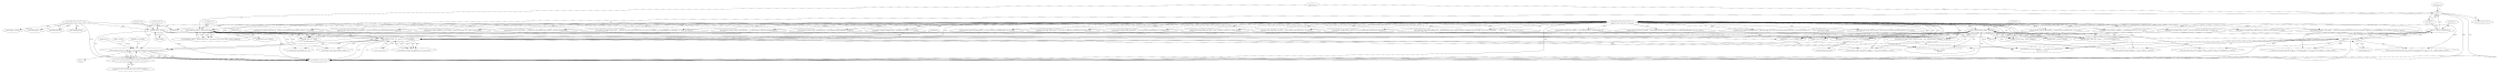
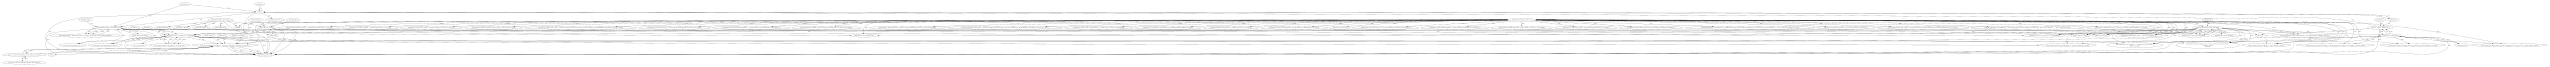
  digraph {
    fontname="Liberation Sans"
    node [fontname="Liberation Sans"]
    edge [fontname="Liberation Sans"]
    n1 [label="(Call,command_fail(si, fault_noprivs, _(\"You are not authorized to execute this command.\")))"]
    n2 [label="(Call,_(\"You are not authorized to execute this command.\"))"]
    n3 [label="(Block,)"]
    n4 [label="(MethodReturn,static void)"]
    n5 [label="(Literal,\"You are not authorized to execute this command.\")"]
    n6 [label="(Call,has_priv(si, PRIV_CHAN_AUSPEX))"]
    n7 [label="(Call,chanacs_source_has_flag(mc, si, CA_ACLVIEW))"]
    n8 [label="(Call,command_fail(si, fault_noprivs, _(\"You are not logged in.\")))"]
    n9 [label="(Call,do_list(si, mc, flags))"]
    n10 [label="(Call,command_fail(si, fault_needmoreparams, STR_INSUFFICIENT_PARAMS, \"FLAGS\"))"]
    n11 [label="(Call,!has_priv(si, PRIV_CHAN_AUSPEX))"]
    n12 [label="(Call,do_list(si, mc, 0))"]
    n13 [label="(Identifier,PRIV_CHAN_AUSPEX)"]
    n14 [label="(Call,command_success_string(si, str1, _(\"Flags for \2%s\2 in \2%s\2 are \2%s\2.\"),\n\t\t\t\t\t\ttarget, channel,\n\t\t\t\t\t\tstr1))"]
    n15 [label="(Call,command_fail(si, fault_nosuch_target, _(\"\2%s\2 is not registered.\"), target))"]
    n16 [label="(Call,command_success_string(si, \"\", _(\"No flags for \2%s\2 in \2%s\2.\"),\n\t\t\t\t\t\ttarget, channel))"]
    n17 [label="(Call,command_fail(si, fault_noprivs, _(\"\2%s\2 is closed.\"), channel))"]
    n18 [label="(Call,chanacs_source_flags(mc, si))"]
    n19 [label="(Call,chanacs_source_has_flag(mc, si, CA_FOUNDER))"]
    n20 [label="(You,CA_ACLVIEW)"]
    n21 [label="(Call,chanacs_find_host_literal(mc, target, 0))"]
    n22 [label="(Call,!chanacs_source_has_flag(mc, si, CA_ACLVIEW))"]
    n23 [label="(Call,chanacs_find_literal(mc, mt, 0))"]
    n24 [label="(MethodParameterIn,sourceinfo_t *si)"]
    n25 [label="(Call,command_fail(si, fault_toomany, _(\"Channel %s access list is full.\"), mc->name))"]
    n26 [label="(Call,command_success_nodata(si, _(\"Cleared flags in \2%s\2.\"), mc->name))"]
    n27 [label="(Call,command_fail(si, fault_noprivs, _(\"You may not remove a founder's +f access.\")))"]
    n28 [label="(Call,command_fail(si, fault_nochange, _(\"Channel access to \2%s\2 for \2%s\2 unchanged.\"), channel, target))"]
    n29 [label="(Call,command_fail(si, fault_nosuch_target, _(\"\2%s\2 is not registered.\"), target))"]
    n30 [label="(Call,command_fail(si, fault_noprivs, _(\"You are not allowed to set \2%s\2 on \2%s\2 in \2%s\2.\"), bitmask_to_flags2(addflags, removeflags), target, mc->name))"]
    n31 [label="(Call,command_fail(si, fault_toomany, _(\"\2%s\2 cannot take foundership of a channel.\"), mt->name))"]
    n32 [label="(Call,command_fail(si, fault_needmoreparams, _(\"Syntax: FLAGS <#channel> MODIFY [target] <flags>\")))"]
    n33 [label="(Call,command_fail(si, fault_nosuch_target, _(\"Channel \2%s\2 is not registered.\"), channel))"]
    n34 [label="(Call,logcommand(si, CMDLOG_SET, \"FLAGS: \2%s\2 \2%s\2 \2%s\2\", mc->name, target, flagstr))"]
    n35 [label="(Call,command_fail(si, fault_noprivs, _(\"Only %d founders allowed per channel.\"), chansvs.maxfounders))"]
    n36 [label="(Call,command_fail(si, fault_noprivs, _(\"You are not allowed to set \2%s\2 on \2%s\2 in \2%s\2.\"), bitmask_to_flags2(addflags, removeflags), mt->name, mc->name))"]
    n37 [label="(Call,command_fail(si, fault_needmoreparams, _(\"Syntax: FLAGS <channel> [target] [flags]\")))"]
    n38 [label="(Call,command_fail(si, fault_needmoreparams, STR_INSUFFICIENT_PARAMS, \"FLAGS\"))"]
    n39 [label="(Call,logcommand(si, CMDLOG_DO, \"CLEAR:FLAGS: \2%s\2\", mc->name))"]
    n40 [label="(Call,command_fail(si, fault_badparams, _(\"Usage: FLAGS %s [target] [flags]\"), mc->name))"]
    n41 [label="(Call,get_source_name(si))"]
    n42 [label="(Call,command_fail(si, fault_noprivs, _(\"You are not authorized to execute this command.\")))"]
    n43 [label="(Call,command_fail(si, fault_badparams, _(\"You may not set founder status on a hostmask.\")))"]
    n44 [label="(Call,command_success_nodata(si, _(\"Flags \2%s\2 were set on \2%s\2 in \2%s\2.\"), flagstr, target, channel))"]
    n45 [label="(Call,logcommand(si, CMDLOG_GET, \"FLAGS: \2%s\2 on \2%s\2\", mc->name, target))"]
    n46 [label="(Call,command_fail(si, fault_toomany, _(\"Channel %s access list is full.\"), mc->name))"]
    n47 [label="(Call,command_fail(si, fault_noprivs, \"You are not authorized to perform this operation.\"))"]
    n48 [label="(Call,command_fail(si, fault_badparams, _(\"Invalid template name given, use /%s%s TEMPLATE %s for a list\"), ircd->uses_rcommand ? \"\" : \"msg \", chansvs.me->disp, mc->name))"]
    n49 [label="(Call,command_fail(si, fault_noprivs, _(\"You may not remove the last founder.\")))"]
    n50 [label="(Call,command_fail(si, fault_noprivs, _(\"\2%s\2 does not wish to be added to channel access lists (NEVEROP set).\"), mt->name))"]
    n51 [label="(Call,command_fail(si, fault_badparams, _(\"No valid flags given, use /%s%s HELP FLAGS for a list\"), ircd->uses_rcommand ? \"\" : \"msg \", chansvs.me->disp))"]
    n52 [label="(Call,command_fail(si, fault_toomany, _(\"\2%s\2 has too many channels registered.\"), mt->name))"]
    1000106
    n54 [label="(Call,metadata_find(mc, \"private:close:closer\"))"]
    n55 [label="(Call,metadata_find(mc, \"private:close:closer\") && (target || !has_priv(si, PRIV_CHAN_AUSPEX)))"]
    n56 [label="(Literal,\"private:close:closer\")"]
    n57 [label="(Call,!mc)"]
    n58 [label="(Identifier,mc)"]
    n59 [label="(ControlStructure,if (!mc))"]
    n60 [label="(Call,mc = mychan_find(channel))"]
    n61 [label="(Call,mychan_find(channel))"]
    n62 [label="(Block,)"]
    n63 [label="(Identifier,channel)"]
    n64 [label="(Call,*channel = parv[0])"]
    n65 [label="(Call,parv[0])"]
    n66 [label="(MethodParameterIn,char *parv[])"]
    n67 [label="(Call,sstrdup(parv[1]))"]
    n68 [label="(Call,*flagstr = parv[2])"]
    n69 [label="(Call,strchr(parv[2], ' '))"]
    n70 [label="(Call,strdup(parv[2]))"]
    n71 [label="(Identifier,mc)"]
    n72 [label="(Identifier,si)"]
    n73 [label="(Identifier,target)"]
    n74 [label="(Identifier,channel)"]
    n75 [label="(Identifier,mc)"]
    n76 [label="(Return,return;)"]
    n77 [label="(Identifier,target)"]
    n78 [label="(Identifier,si)"]
    n79 [label="(Identifier,mc)"]
    n80 [label="(Identifier,si)"]
    n81 [label="(Identifier,si)"]
    n82 [label="(Identifier,fault_noprivs)"]
    n1 -> n2 [label="CFG: "]
    n1 -> n3 [label="AST: "]
    n1 -> n4 [label="DDG: "]
    n1 -> n4 [label="DDG: "]
    n1 -> n4 [label="DDG: "]
    n1 -> n4 [label="DDG: "]
    n2 -> n1 [label="AST: "]
    n2 -> n1 [label="DDG: "]
    n2 -> n5 [label="CFG: "]
    n5 -> n2 [label="AST: "]
    n6 -> n1 [label="DDG: "]
    n6 -> n4 [label="DDG: "]
    n6 -> n7 [label="DDG: "]
    n6 -> n8 [label="DDG: "]
    n6 -> n9 [label="DDG: "]
    n6 -> n10 [label="DDG: "]
    n6 -> n11 [label="AST: "]
    n6 -> n11 [label="DDG: "]
    n6 -> n11 [label="DDG: "]
    n6 -> n12 [label="DDG: "]
    n6 -> n13 [label="CFG: "]
    n6 -> n14 [label="DDG: "]
    n6 -> n15 [label="DDG: "]
    n6 -> n16 [label="DDG: "]
    n6 -> n17 [label="DDG: "]
    n6 -> n18 [label="DDG: "]
    n6 -> n19 [label="DDG: "]
    n7 -> n1 [label="DDG: "]
    n7 -> n4 [label="DDG: "]
    n7 -> n4 [label="DDG: "]
    n7 -> n14 [label="DDG: "]
    n7 -> n15 [label="DDG: "]
    n7 -> n16 [label="DDG: "]
    n7 -> n20 [label="CFG: "]
    n7 -> n21 [label="DDG: "]
    n7 -> n22 [label="AST: "]
    n7 -> n22 [label="DDG: "]
    n7 -> n22 [label="DDG: "]
    n7 -> n22 [label="DDG: "]
    n7 -> n23 [label="DDG: "]
    n11 -> n6 [label="CFG: "]
    n13 -> n6 [label="AST: "]
    n20 -> n7 [label="AST: "]
    n22 -> n7 [label="CFG: "]
    n24 -> n1 [label="DDG: "]
    n24 -> n4 [label="DDG: "]
    n24 -> n6 [label="DDG: "]
    n24 -> n7 [label="DDG: "]
    n24 -> n8 [label="DDG: "]
    n24 -> n9 [label="DDG: "]
    n24 -> n10 [label="DDG: "]
    n24 -> n12 [label="DDG: "]
    n24 -> n14 [label="DDG: "]
    n24 -> n15 [label="DDG: "]
    n24 -> n16 [label="DDG: "]
    n24 -> n17 [label="DDG: "]
    n24 -> n18 [label="DDG: "]
    n24 -> n19 [label="DDG: "]
    n24 -> n25 [label="DDG: "]
    n24 -> n26 [label="DDG: "]
    n24 -> n27 [label="DDG: "]
    n24 -> n28 [label="DDG: "]
    n24 -> n29 [label="DDG: "]
    n24 -> n30 [label="DDG: "]
    n24 -> n31 [label="DDG: "]
    n24 -> n32 [label="DDG: "]
    n24 -> n33 [label="DDG: "]
    n24 -> n34 [label="DDG: "]
    n24 -> n35 [label="DDG: "]
    n24 -> n36 [label="DDG: "]
    n24 -> n37 [label="DDG: "]
    n24 -> n38 [label="DDG: "]
    n24 -> n39 [label="DDG: "]
    n24 -> n40 [label="DDG: "]
-   n19 -> n41 [label="DDG: "]
+   n24 -> n41 [label="DDG: "]
    n24 -> n42 [label="DDG: "]
    n24 -> n43 [label="DDG: "]
    n24 -> n44 [label="DDG: "]
    n24 -> n45 [label="DDG: "]
    n24 -> n46 [label="DDG: "]
    n24 -> n47 [label="DDG: "]
    n24 -> n48 [label="DDG: "]
    n24 -> n49 [label="DDG: "]
    n24 -> n50 [label="DDG: "]
    n24 -> n51 [label="DDG: "]
    n24 -> n52 [label="DDG: "]
    n24 -> 1000106 [label="AST: "]
    n54 -> n4 [label="DDG: "]
    n54 -> n7 [label="DDG: "]
    n54 -> n9 [label="DDG: "]
    n54 -> n12 [label="DDG: "]
    n54 -> n18 [label="DDG: "]
    n54 -> n19 [label="DDG: "]
    n54 -> n21 [label="DDG: "]
    n54 -> n23 [label="DDG: "]
    n54 -> n55 [label="AST: "]
    n54 -> n55 [label="DDG: "]
    n54 -> n55 [label="DDG: "]
    n54 -> n56 [label="CFG: "]
    n55 -> n54 [label="CFG: "]
    n56 -> n54 [label="AST: "]
    n57 -> n4 [label="DDG: "]
    n57 -> n4 [label="DDG: "]
    n57 -> n54 [label="DDG: "]
    n57 -> n58 [label="CFG: "]
    n57 -> n59 [label="AST: "]
    n58 -> n57 [label="AST: "]
    n58 -> n60 [label="CFG: "]
    n60 -> n4 [label="DDG: "]
    n60 -> n57 [label="DDG: "]
    n60 -> n61 [label="DDG: "]
    n60 -> n62 [label="AST: "]
    n61 -> n4 [label="DDG: "]
    n61 -> n14 [label="DDG: "]
    n61 -> n16 [label="DDG: "]
    n61 -> n17 [label="DDG: "]
    n61 -> n28 [label="DDG: "]
    n61 -> n33 [label="DDG: "]
    n61 -> n44 [label="DDG: "]
    n61 -> n60 [label="AST: "]
    n61 -> n60 [label="DDG: "]
    n61 -> n63 [label="CFG: "]
    n63 -> n61 [label="AST: "]
    n64 -> n4 [label="DDG: "]
    n64 -> n4 [label="DDG: "]
    n64 -> n61 [label="DDG: "]
    n64 -> n62 [label="AST: "]
    n64 -> n65 [label="CFG: "]
    n65 -> n64 [label="AST: "]
    n66 -> n4 [label="DDG: "]
    n66 -> 1000106 [label="AST: "]
    n66 -> n64 [label="DDG: "]
    n66 -> n67 [label="DDG: "]
    n66 -> n68 [label="DDG: "]
    n66 -> n69 [label="DDG: "]
    n66 -> n70 [label="DDG: "]
    n71 -> n7 [label="AST: "]
    n72 -> n57 [label="CFG: "]
    n73 -> n54 [label="CFG: "]
    n74 -> n64 [label="AST: "]
    n75 -> n60 [label="AST: "]
    n76 -> n1 [label="CFG: "]
    n77 -> n64 [label="CFG: "]
    n78 -> n6 [label="AST: "]
    n79 -> n54 [label="AST: "]
    n79 -> n57 [label="CFG: "]
    n80 -> n7 [label="AST: "]
    n81 -> n1 [label="AST: "]
    n82 -> n1 [label="AST: "]
  }
